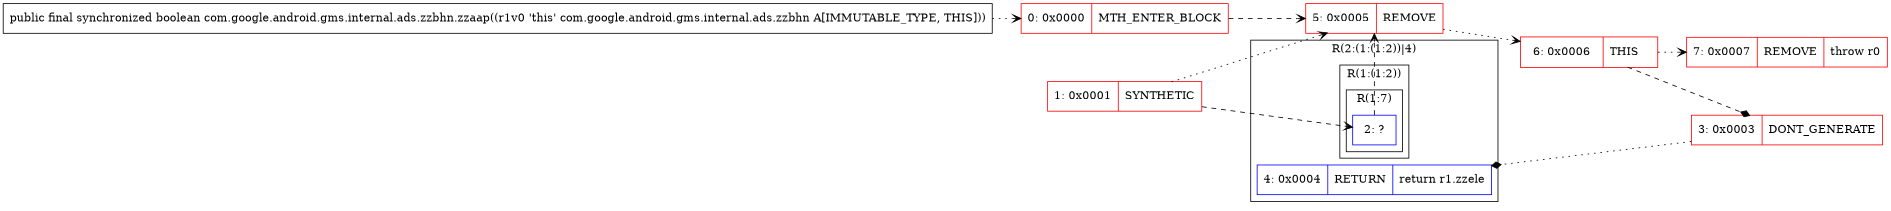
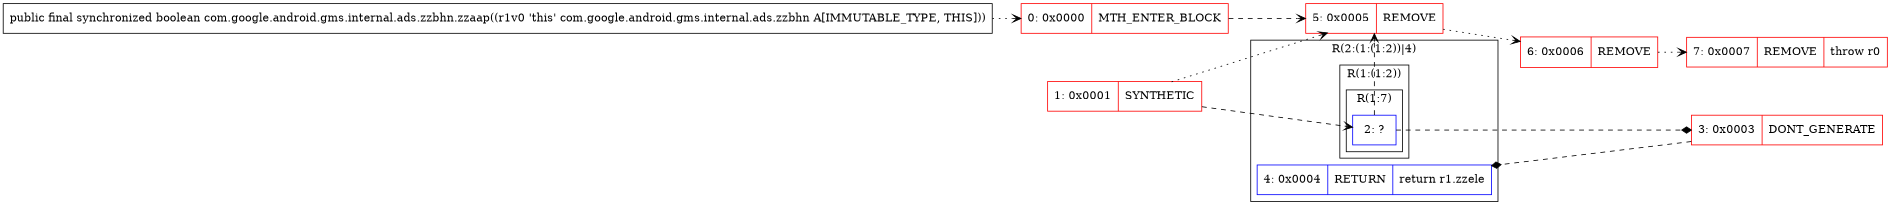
  digraph {
    rankdir=LR
    node [color=red shape=record]
    edge [arrowhead=vee style=dashed]
    n1 [color=blue label="{2\:\ ?}"]
    n2 [color=blue label="{4\:\ 0x0004|RETURN\l|return r1.zzele\l}"]
    n3 [label="{3\:\ 0x0003|DONT_GENERATE\l}"]
    n4 [label="{5\:\ 0x0005|REMOVE\l}"]
-   n5 [label="{6\:\ 0x0006|THIS\l}"]
+   n5 [label="{6\:\ 0x0006|REMOVE\l}"]
    n6 [label="{0\:\ 0x0000|MTH_ENTER_BLOCK\l}"]
    n7 [label="{1\:\ 0x0001|SYNTHETIC\l}"]
    n8 [label="{7\:\ 0x0007|REMOVE\l|throw r0\l}"]
    n9 [label="{public final synchronized boolean com.google.android.gms.internal.ads.zzbhn.zzaap((r1v0 'this' com.google.android.gms.internal.ads.zzbhn A[IMMUTABLE_TYPE, THIS])) }" color=""]
    subgraph cluster_1 {
      label="R(2:(1:(1:2))|4)"
      n2
      subgraph cluster_2 {
        label="R(1:(1:2))"
        subgraph cluster_3 {
          label="R(1:7)"
          n1
        }
      }
    }
-   n5 -> n3 [arrowhead=diamond]
+   n1 -> n3 [arrowhead=diamond]
    n1 -> n4
-   n3 -> n2 [arrowhead=diamond style=dotted]
+   n3 -> n2 [arrowhead=diamond]
    n4 -> n5 [style=dotted]
    n5 -> n8 [style=dotted]
    n6 -> n4
    n7 -> n1
    n7 -> n4 [style=dotted]
    n9 -> n6 [style=dotted]
  }
